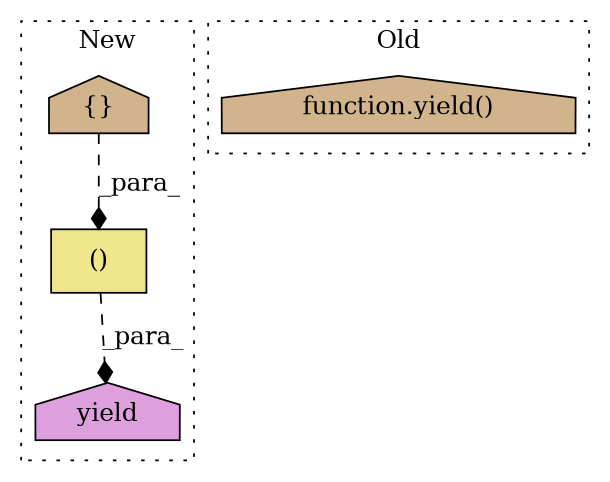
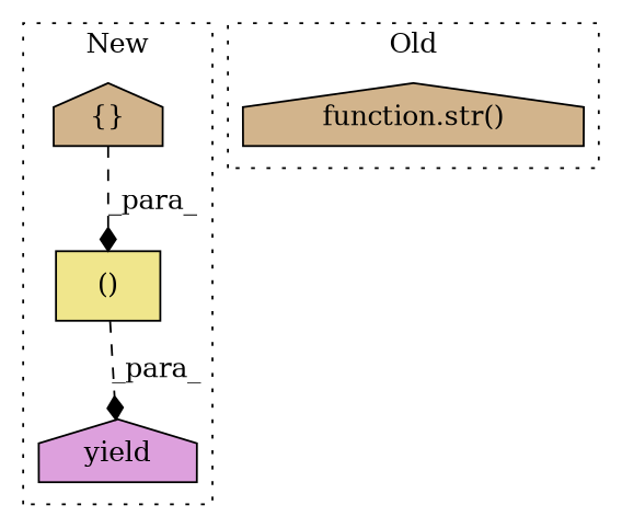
  digraph {
    node [shape=house style=filled fillcolor=tan]
    edge [color=black style=dashed arrowhead=diamond]
    n1 [a=105 l=6 label=yield s=3387 fillcolor=plum]
    n2 [a=54 l=180 label="()" s=3394 shape=box fillcolor=khaki]
    n3 [a=95 l="22,19" label="{}" s="3396,3555"]
-   n4 [a=75 l="4,1" label="function.yield()" s="3333,3341"]
+   n4 [a=75 l="4,1" label="function.str()" s="3333,3341"]
    subgraph cluster_1 {
      label=New
      style=dotted
      n1
      n2
      n3
    }
    subgraph cluster_2 {
      label=Old
      style=dotted
      n4
    }
    n2 -> n1 [label=_para_]
    n3 -> n2 [label=_para_]
  }
